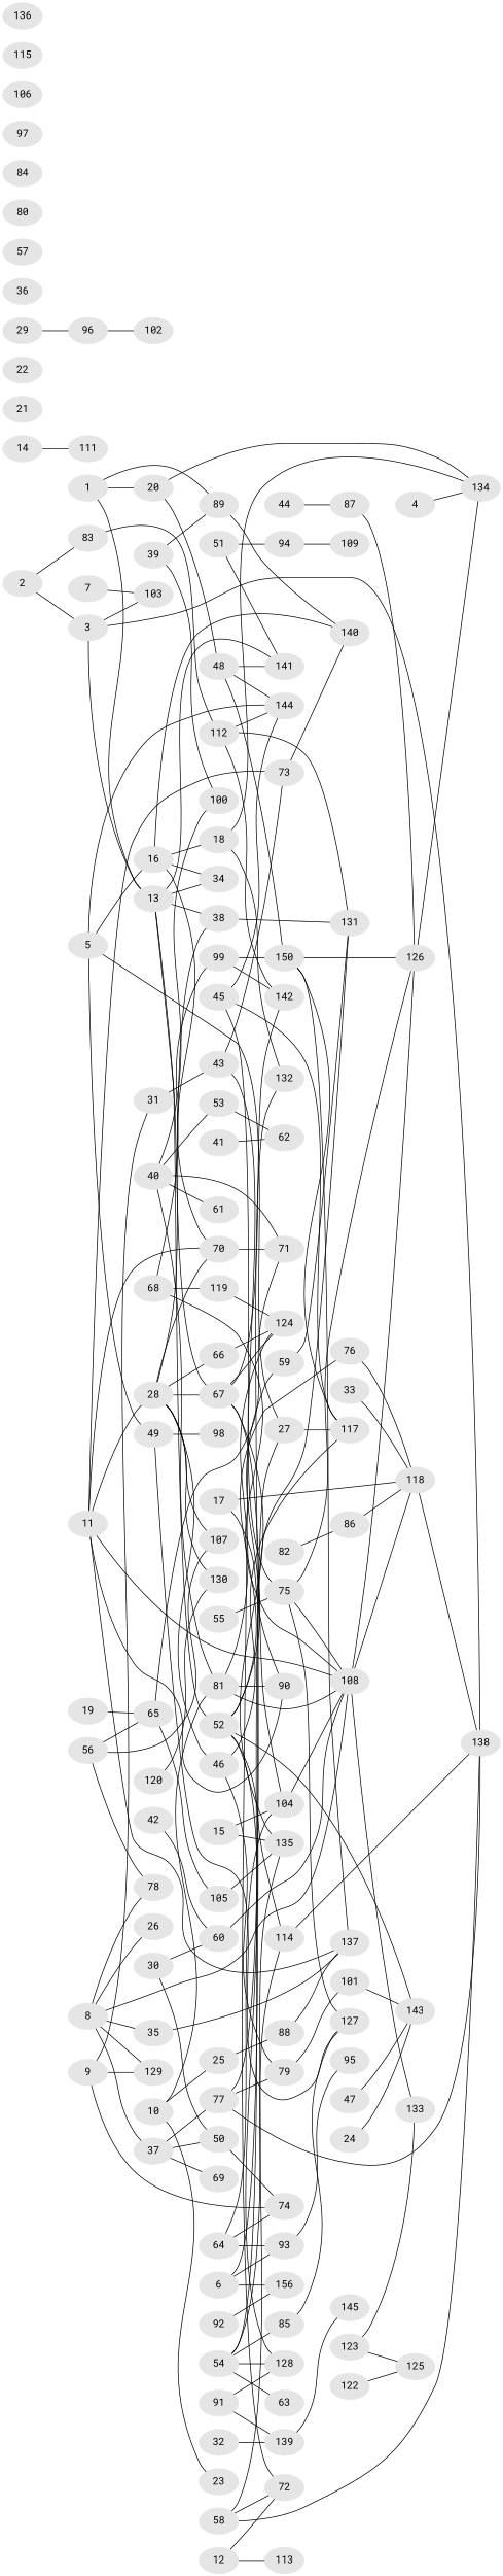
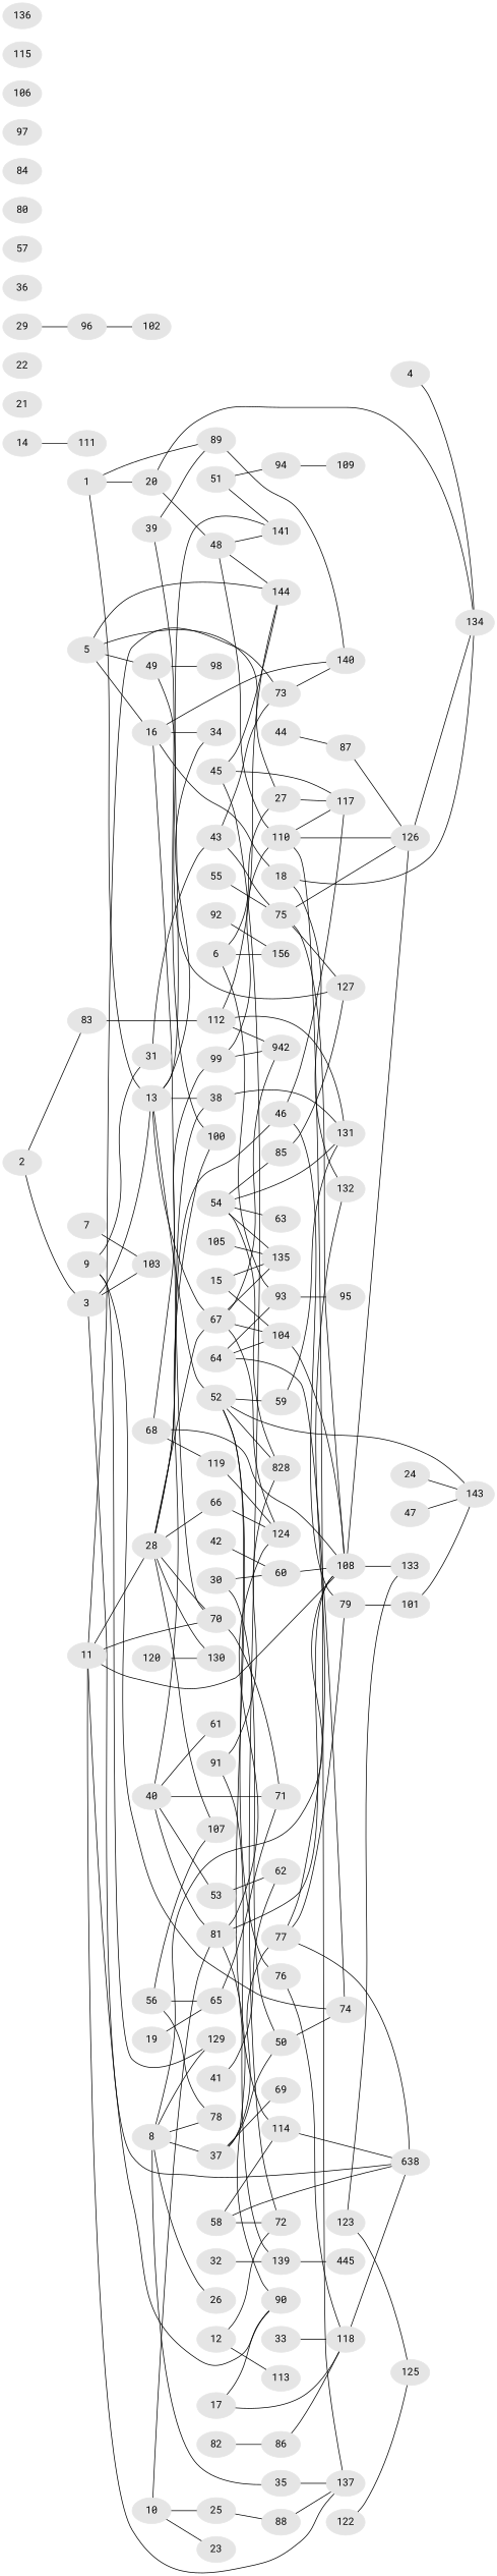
  graph {
    fontname="Roboto Mono"
    rankdir=LR
    node [color=gray90 fontname="Roboto Mono" style=filled]
    edge [fontname="Roboto Mono"]
    1
    13
    20
    89
    34
    38
    52
    67
    141
    134
    48
    140
    2
    3
    83
    103
-   138
+   138 [label=638]
    112
    4
    5
    16
    27
    49
    144
    70
    18
    117
    98
    127
    6
    93
    n32 [label=156]
    95
    7
    8
    26
    35
    37
    78
    108
    129
    137
    50
    69
    77
    118
    126
    133
    9
    31
    74
    43
    10
    23
    25
    81
    88
    90
    124
    11
    28
    73
    46
    66
    107
    130
    71
    12
    72
    113
    131
    143
    59
    76
    114
-   128
+   128 [label=828]
    104
    135
-   142
+   142 [label=942]
    14
    111
    15
    132
    17
    19
    65
    105
-   110 [label=150]
+   110
    21
    22
    24
    79
    29
    96
    102
    30
    60
    75
    32
    139
-   145
+   145 [label=445]
    33
    36
    39
    100
    40
    53
    61
    62
    41
    42
    44
    87
    45
    101
    47
    51
    94
    109
    54
    63
    85
    55
    56
    57
    58
    64
    68
    99
    119
    80
    82
    86
    84
    91
    92
    97
    106
    115
    120
    122
    125
    123
    136
    1 -- 13
    1 -- 20
    1 -- 89
    13 -- 34
    13 -- 38
    13 -- 52
    13 -- 67
    13 -- 141
    20 -- 134
    20 -- 48
    89 -- 140
    38 -- 131
    52 -- 143
    52 -- 59
    52 -- 76
    52 -- 114
    52 -- 128
    67 -- 124
    67 -- 104
    67 -- 135
    67 -- 142
    48 -- 141
    48 -- 144
    48 -- 110
    2 -- 3
    2 -- 83
    3 -- 13
    3 -- 103
    3 -- 138
    83 -- 112
    112 -- 144
    112 -- 131
    112 -- 142
    4 -- 134
    5 -- 16
    5 -- 27
    5 -- 49
    5 -- 144
    16 -- 34
    16 -- 140
    16 -- 70
    16 -- 18
    27 -- 117
    49 -- 98
    49 -- 127
    70 -- 71
    18 -- 134
    18 -- 132
    6 -- 27
    6 -- 93
    6 -- n32
    93 -- 95
    7 -- 103
    8 -- 26
    8 -- 35
    8 -- 37
    8 -- 78
    8 -- 108
    8 -- 129
    35 -- 137
    37 -- 50
    37 -- 69
    37 -- 77
-   108 -- 118
    108 -- 126
    108 -- 133
    50 -- 74
    77 -- 138
    77 -- 132
    77 -- 79
    118 -- 138
    126 -- 134
    9 -- 129
    9 -- 31
    9 -- 74
    31 -- 43
    43 -- 73
    43 -- 75
    10 -- 23
    10 -- 25
    10 -- 81
    25 -- 88
    81 -- 108
    81 -- 90
    81 -- 124
    88 -- 137
    11 -- 70
    11 -- 108
    11 -- 137
    11 -- 90
    11 -- 28
    11 -- 73
    28 -- 38
    28 -- 67
    28 -- 70
    28 -- 46
    28 -- 66
    28 -- 107
    28 -- 130
    73 -- 140
    46 -- 117
    46 -- 79
    66 -- 124
    12 -- 72
    12 -- 113
    59 -- 131
    76 -- 118
    114 -- 138
    104 -- 108
    14 -- 111
    15 -- 104
    15 -- 135
    17 -- 118
    17 -- 90
    19 -- 65
    65 -- 71
-   65 -- 105
    105 -- 135
    110 -- 117
    110 -- 137
    110 -- 126
    24 -- 143
    79 -- 101
    29 -- 96
    96 -- 102
    30 -- 50
    30 -- 60
    60 -- 108
    75 -- 127
    75 -- 108
    75 -- 126
    32 -- 139
    139 -- 145
    33 -- 118
    39 -- 89
    39 -- 100
    40 -- 81
    40 -- 71
    40 -- 100
    40 -- 53
    40 -- 61
    53 -- 62
    41 -- 62
    42 -- 60
    44 -- 87
    87 -- 126
    45 -- 144
    45 -- 117
    45 -- 72
    101 -- 143
    47 -- 143
    51 -- 141
    51 -- 94
    94 -- 109
    54 -- 131
    54 -- 128
    54 -- 135
    54 -- 63
    54 -- 85
    85 -- 127
    55 -- 75
    56 -- 78
    56 -- 107
    56 -- 65
    58 -- 138
    58 -- 72
    58 -- 114
    64 -- 93
    64 -- 74
    64 -- 104
    68 -- 108
    68 -- 99
    68 -- 119
    99 -- 142
    99 -- 110
    119 -- 124
    82 -- 86
    86 -- 118
    91 -- 128
    91 -- 139
    92 -- n32
    120 -- 130
    122 -- 125
    123 -- 133
    123 -- 125
  }
